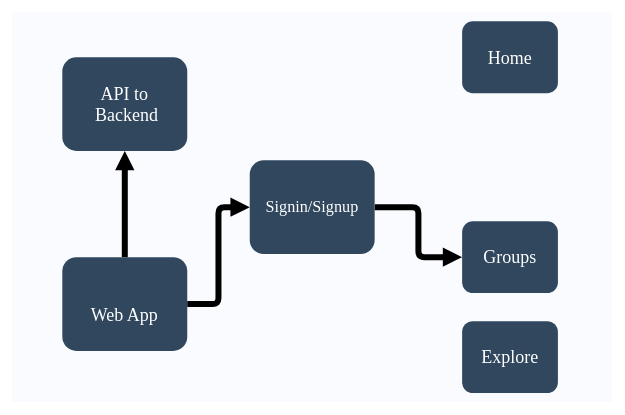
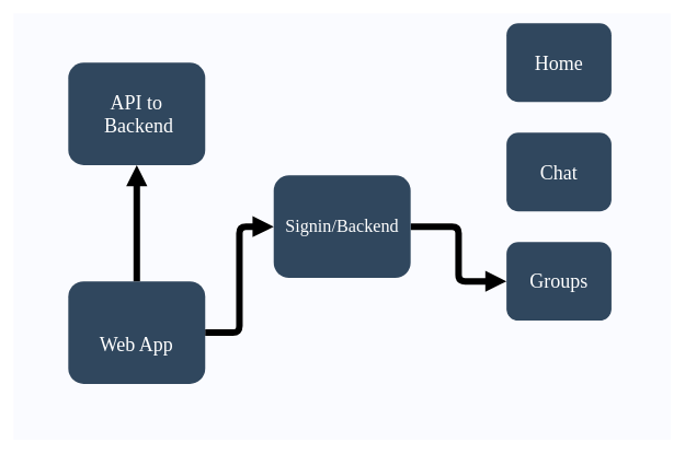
  <mxCell id="0" />
  <mxCell id="1" parent="0" />
  <mxCell id="2" value="" style="rounded=0;whiteSpace=wrap;html=1;strokeColor=none;fillColor=#FAFBFF;" parent="1" vertex="1"><mxGeometry x="20" y="20" width="1000" height="650" as="geometry" /></mxCell>
  <mxCell id="3" value="&lt;font face=&quot;Montserrat&quot; color=&quot;#ffffff&quot; style=&quot;font-size: 30px&quot;&gt;&lt;br&gt;Web App&lt;/font&gt;" style="rounded=1;whiteSpace=wrap;html=1;strokeColor=none;fillColor=#30475E;" parent="1" vertex="1"><mxGeometry x="103.333" y="428.333" width="208.333" height="156.25" as="geometry" /></mxCell>
  <mxCell id="4" value="" style="shape=image;verticalLabelPosition=bottom;labelBackgroundColor=#ffffff;verticalAlign=top;aspect=fixed;imageAspect=0;image=https://upload.wikimedia.org/wikipedia/commons/thumb/a/a7/React-icon.svg/1280px-React-icon.svg.png;" parent="1" vertex="1"><mxGeometry x="163.343" y="449.167" width="88.312" height="62.5" as="geometry" /></mxCell>
  <mxCell id="5" value="&lt;font face=&quot;Montserrat&quot; data-font-src=&quot;https://fonts.googleapis.com/css?family=Montserrat&quot; color=&quot;#ffffff&quot; style=&quot;font-size: 30px&quot;&gt;API to&lt;br&gt;&amp;nbsp;Backend&lt;/font&gt;" style="rounded=1;whiteSpace=wrap;html=1;strokeColor=none;fillColor=#30475E;" parent="1" vertex="1"><mxGeometry x="103.333" y="95" width="208.333" height="156.25" as="geometry" /></mxCell>
  <mxCell id="6" style="edgeStyle=orthogonalEdgeStyle;rounded=1;orthogonalLoop=1;jettySize=auto;html=1;exitX=0.5;exitY=0;exitDx=0;exitDy=0;entryX=0.5;entryY=1;entryDx=0;entryDy=0;strokeWidth=10;endArrow=block;endFill=1;" parent="1" source="3" target="5" edge="1"><mxGeometry x="160" y="120" as="geometry" /></mxCell>
  <mxCell id="7" value="&lt;font color=&quot;#ffffff&quot; face=&quot;Montserrat&quot; style=&quot;font-size: 30px&quot;&gt;Home&lt;/font&gt;" style="rounded=1;whiteSpace=wrap;html=1;strokeColor=none;fillColor=#30475E;" parent="1" vertex="1"><mxGeometry x="770" y="35.104" width="159.729" height="119.792" as="geometry" /></mxCell>
+ <mxCell id="8" value="&lt;font color=&quot;#ffffff&quot; face=&quot;Montserrat&quot; style=&quot;font-size: 30px&quot;&gt;Chat&lt;/font&gt;" style="rounded=1;whiteSpace=wrap;html=1;strokeColor=none;fillColor=#30475E;" parent="1" vertex="1"><mxGeometry x="770" y="201.771" width="159.729" height="119.792" as="geometry" /></mxCell>
  <mxCell id="9" value="&lt;font color=&quot;#ffffff&quot; face=&quot;Montserrat&quot; style=&quot;font-size: 30px&quot;&gt;Groups&lt;/font&gt;" style="rounded=1;whiteSpace=wrap;html=1;strokeColor=none;fillColor=#30475E;" parent="1" vertex="1"><mxGeometry x="770" y="368.438" width="159.729" height="119.792" as="geometry" /></mxCell>
- <mxCell id="10" value="&lt;font color=&quot;#ffffff&quot; face=&quot;Montserrat&quot; style=&quot;font-size: 30px&quot;&gt;Explore&lt;/font&gt;" style="rounded=1;whiteSpace=wrap;html=1;strokeColor=none;fillColor=#30475E;" parent="1" vertex="1"><mxGeometry x="770" y="535.104" width="159.708" height="119.792" as="geometry" /></mxCell>
  <mxCell id="11" style="edgeStyle=orthogonalEdgeStyle;rounded=1;orthogonalLoop=1;jettySize=auto;html=1;exitX=1;exitY=0.5;exitDx=0;exitDy=0;entryX=0;entryY=0.5;entryDx=0;entryDy=0;endArrow=block;endFill=1;strokeColor=#000000;strokeWidth=10;" parent="1" source="12" target="9" edge="1"><mxGeometry x="160" y="120" as="geometry" /></mxCell>
- <mxCell id="12" value="&lt;font color=&quot;#ffffff&quot; face=&quot;Montserrat&quot; style=&quot;font-size: 27px&quot;&gt;Signin/Signup&lt;/font&gt;" style="rounded=1;whiteSpace=wrap;html=1;strokeColor=none;fillColor=#30475E;" parent="1" vertex="1"><mxGeometry x="415.833" y="266.875" width="208.333" height="156.25" as="geometry" /></mxCell>
+ <mxCell id="12" value="&lt;font color=&quot;#ffffff&quot; face=&quot;Montserrat&quot; style=&quot;font-size: 27px&quot;&gt;Signin/Backend&lt;/font&gt;" style="rounded=1;whiteSpace=wrap;html=1;strokeColor=none;fillColor=#30475E;" parent="1" vertex="1"><mxGeometry x="415.833" y="266.875" width="208.333" height="156.25" as="geometry" /></mxCell>
  <mxCell id="13" style="edgeStyle=orthogonalEdgeStyle;rounded=1;orthogonalLoop=1;jettySize=auto;html=1;exitX=1;exitY=0.5;exitDx=0;exitDy=0;entryX=0;entryY=0.5;entryDx=0;entryDy=0;endArrow=block;endFill=1;strokeColor=#000000;strokeWidth=10;" parent="1" source="3" target="12" edge="1"><mxGeometry x="160" y="120" as="geometry" /></mxCell>
  <mxCell id="14" value="" style="shape=image;verticalLabelPosition=bottom;labelBackgroundColor=#ffffff;verticalAlign=top;aspect=fixed;imageAspect=0;image=https://www.docker.com/sites/default/files/d8/2019-07/Moby-logo.png;" parent="1" vertex="1"><mxGeometry x="369.458" y="609.997" width="58.083" height="41.667" as="geometry" /></mxCell>
